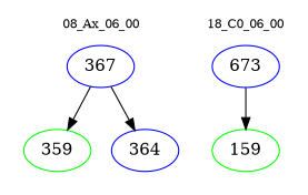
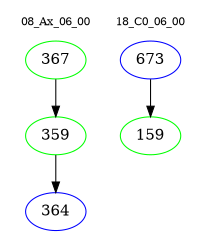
  digraph {
    node [color=blue]
    edge [color=black]
-   n1 [label=367]
+   n1 [color=green label=367]
    n2 [color=green label=359]
    n3 [label=364]
    n4 [label=673]
    n5 [color=green label=159]
    subgraph cluster_1 {
      color=white
      fontsize=10
      label="08_Ax_06_00"
      n1
      n2
      n3
    }
    subgraph cluster_2 {
      color=white
      fontsize=10
      label="18_C0_06_00"
      n4
      n5
    }
    n1 -> n2
-   n1 -> n3
+   n2 -> n3
    n4 -> n5
  }
